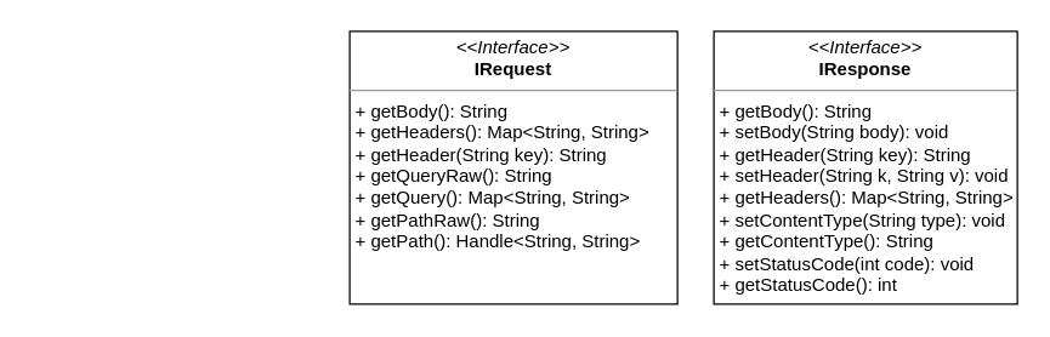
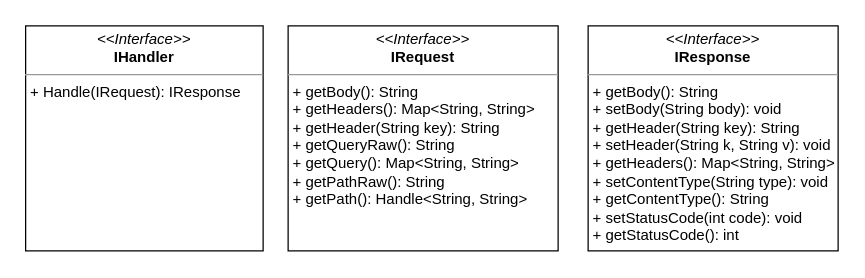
  <mxCell id="0" />
  <mxCell id="1" parent="0" />
+ <mxCell id="2" value="&lt;p style=&quot;margin:0px;margin-top:4px;text-align:center;&quot;&gt;&lt;i&gt;&amp;lt;&amp;lt;Interface&amp;gt;&amp;gt;&lt;/i&gt;&lt;br&gt;&lt;b&gt;IHandler&lt;/b&gt;&lt;/p&gt;&lt;hr size=&quot;1&quot;&gt;&lt;p style=&quot;margin:0px;margin-left:4px;&quot;&gt;+ Handle(IRequest): IResponse&lt;/p&gt;" style="verticalAlign=top;align=left;overflow=fill;fontSize=12;fontFamily=Helvetica;html=1;" vertex="1" parent="1"><mxGeometry x="20" y="20" width="190" height="180" as="geometry" /></mxCell>
  <mxCell id="3" value="&lt;p style=&quot;margin:0px;margin-top:4px;text-align:center;&quot;&gt;&lt;i&gt;&amp;lt;&amp;lt;Interface&amp;gt;&amp;gt;&lt;/i&gt;&lt;br&gt;&lt;b&gt;IRequest&lt;/b&gt;&lt;/p&gt;&lt;hr size=&quot;1&quot;&gt;&lt;p style=&quot;margin:0px;margin-left:4px;&quot;&gt;+ getBody(): String&lt;/p&gt;&lt;p style=&quot;margin:0px;margin-left:4px;&quot;&gt;+ getHeaders(): Map&amp;lt;String, String&amp;gt;&lt;/p&gt;&lt;p style=&quot;margin:0px;margin-left:4px;&quot;&gt;+ getHeader(String key): String&lt;/p&gt;&lt;p style=&quot;margin:0px;margin-left:4px;&quot;&gt;+ getQueryRaw(): String&lt;/p&gt;&lt;p style=&quot;margin:0px;margin-left:4px;&quot;&gt;+ getQuery(): Map&amp;lt;String, String&amp;gt;&lt;/p&gt;&lt;p style=&quot;margin:0px;margin-left:4px;&quot;&gt;+ getPathRaw(): String&lt;/p&gt;&lt;p style=&quot;margin:0px;margin-left:4px;&quot;&gt;+ getPath(): Handle&amp;lt;String, String&amp;gt;&lt;/p&gt;" style="verticalAlign=top;align=left;overflow=fill;fontSize=12;fontFamily=Helvetica;html=1;" vertex="1" parent="1"><mxGeometry x="230" y="20" width="216" height="180" as="geometry" /></mxCell>
  <mxCell id="4" value="&lt;p style=&quot;margin:0px;margin-top:4px;text-align:center;&quot;&gt;&lt;i&gt;&amp;lt;&amp;lt;Interface&amp;gt;&amp;gt;&lt;/i&gt;&lt;br&gt;&lt;b&gt;IResponse&lt;/b&gt;&lt;/p&gt;&lt;hr size=&quot;1&quot;&gt;&lt;p style=&quot;margin:0px;margin-left:4px;&quot;&gt;+ getBody(): String&lt;/p&gt;&lt;p style=&quot;margin:0px;margin-left:4px;&quot;&gt;+ setBody(String body): void&lt;/p&gt;&lt;p style=&quot;margin:0px;margin-left:4px;&quot;&gt;+ getHeader(String key): String&lt;/p&gt;&lt;p style=&quot;margin:0px;margin-left:4px;&quot;&gt;+ setHeader(String k, String v): void&lt;/p&gt;&lt;p style=&quot;margin:0px;margin-left:4px;&quot;&gt;+ getHeaders(): Map&amp;lt;String, String&amp;gt;&lt;/p&gt;&lt;p style=&quot;margin:0px;margin-left:4px;&quot;&gt;+ setContentType(String type): void&lt;/p&gt;&lt;p style=&quot;margin:0px;margin-left:4px;&quot;&gt;+ getContentType(): String&lt;/p&gt;&lt;p style=&quot;margin:0px;margin-left:4px;&quot;&gt;+ setStatusCode(int code): void&lt;/p&gt;&lt;p style=&quot;margin:0px;margin-left:4px;&quot;&gt;+ getStatusCode(): int&lt;/p&gt;" style="verticalAlign=top;align=left;overflow=fill;fontSize=12;fontFamily=Helvetica;html=1;" vertex="1" parent="1"><mxGeometry x="470" y="20" width="200" height="180" as="geometry" /></mxCell>
